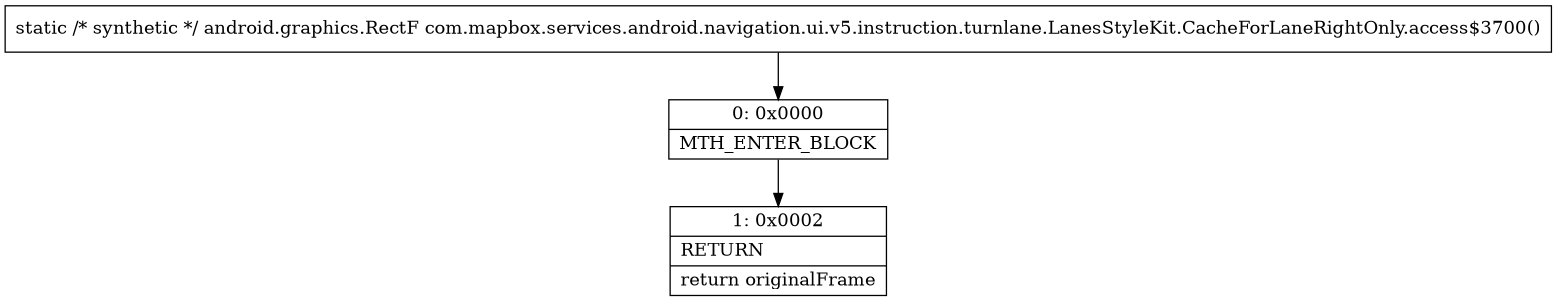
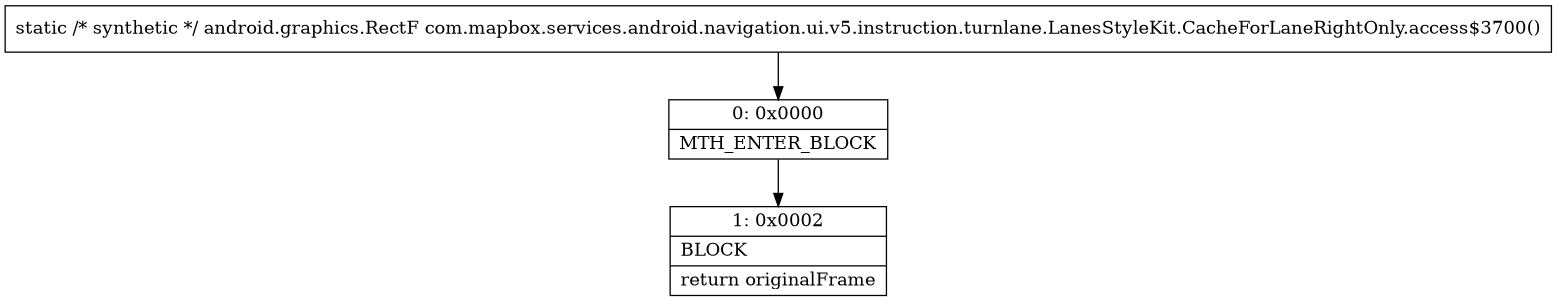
  digraph {
    node [shape=record]
    n1 [label="{0\:\ 0x0000|MTH_ENTER_BLOCK\l}"]
-   n2 [label="{1\:\ 0x0002|RETURN\l|return originalFrame\l}"]
+   n2 [label="{1\:\ 0x0002|BLOCK\l|return originalFrame\l}"]
    n3 [label="{static \/* synthetic *\/ android.graphics.RectF com.mapbox.services.android.navigation.ui.v5.instruction.turnlane.LanesStyleKit.CacheForLaneRightOnly.access$3700() }"]
    n1 -> n2
    n3 -> n1
  }
